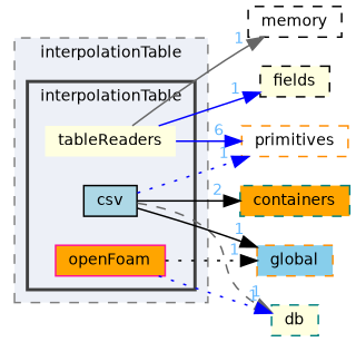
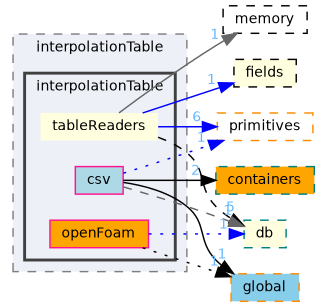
  digraph {
    compound=true
    rankdir=LR
    node [fontname=Helvetica fontsize=10 shape=box style="filled,dashed" fillcolor=lightyellow color=black]
    edge [color=blue fontcolor=steelblue1 fontname=Helvetica fontsize=10 headlabel=1 labeldistance=1.5 labelfontname=Helvetica labelfontsize=10 style=solid]
    n1 [height=0.2 label=tableReaders shape=plaintext width=0.4 style=filled color=deeppink]
-   n2 [fillcolor=lightblue height=0.2 label=csv style=filled width=0.4]
+   n2 [color=deeppink fillcolor=lightblue height=0.2 label=csv style=filled width=0.4]
    n3 [color=deeppink fillcolor=orange height=0.2 label=openFoam style=filled width=0.4]
    n4 [fillcolor=white height=0.2 label=memory width=0.4]
    n5 [color=darkorange fillcolor=white height=0.2 label=primitives width=0.4]
    n6 [color=teal height=0.2 label=db width=0.4]
    n7 [height=0.2 label=fields width=0.4]
    n8 [color=teal fillcolor=orange height=0.2 label=containers width=0.4]
    n9 [color=darkorange fillcolor=skyblue height=0.2 label=global width=0.4]
    subgraph cluster_1 {
      bgcolor="#edf0f7"
      fontname=Helvetica
      fontsize=10
      label=interpolationTable
      pencolor=grey50
      style="filled,dashed"
      subgraph cluster_2 {
        bgcolor="#edf0f7"
        fontname=Helvetica
        fontsize=10
        pencolor=grey25
        style="filled,bold"
        n1
        n2
        n3
      }
    }
    n1 -> n4 [color=gray40]
    n1 -> n5 [headlabel=6]
+   n1 -> n6 [color=black headlabel=5 style=dashed]
    n1 -> n7
    n2 -> n5 [style=dotted]
    n2 -> n6 [color=gray40 style=dashed]
    n2 -> n8 [color=black headlabel=2]
    n2 -> n9 [color=black]
    n3 -> n6 [style=dotted]
    n3 -> n9 [color=black style=dotted]
  }
